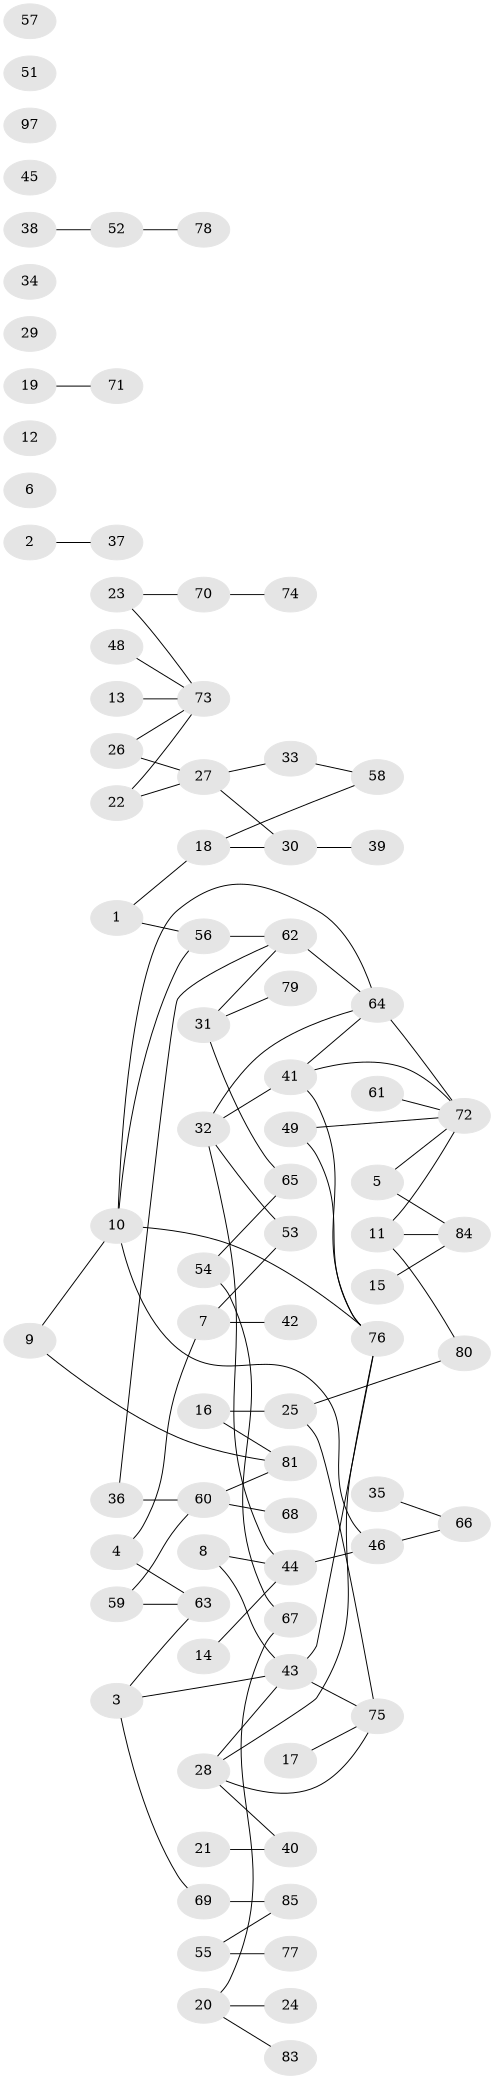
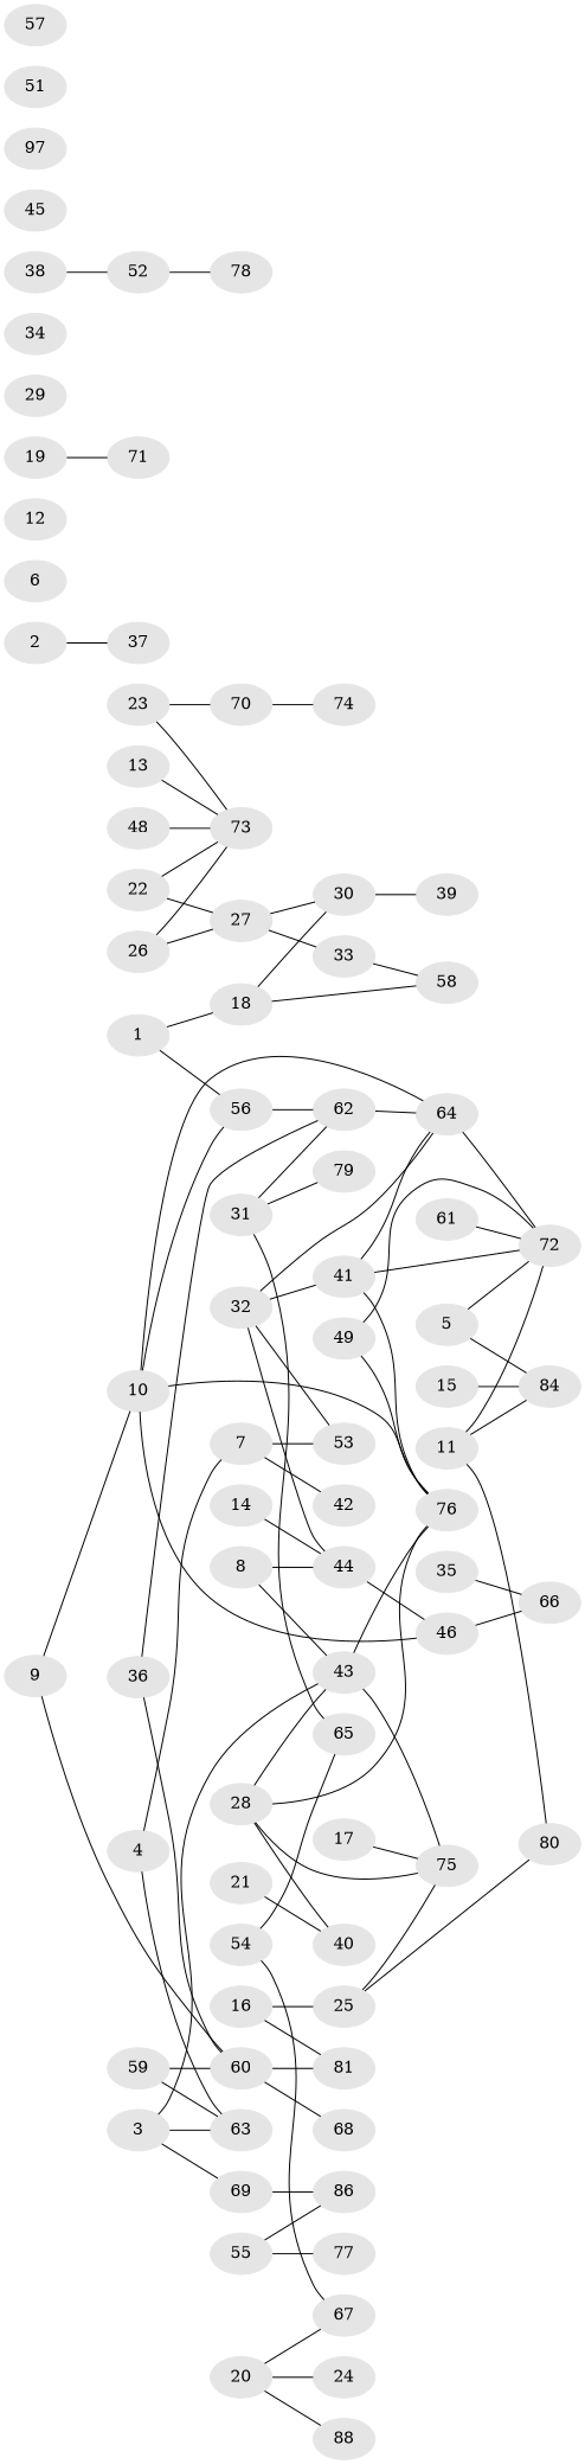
  graph {
    rankdir=LR
    node [color=gray90 style=filled]
    1
    18
    56
    30
    58
    62
    2
    37
    3
    43
    63
    69
    76
    75
-   85
+   85 [label=86]
    4
    7
    42
    53
    5
    72
    84
    6
    8
    44
    46
    64
    9
    10
    60
    81
    68
    66
    11
    80
    12
    13
    73
    14
    15
    16
    25
    17
    39
    19
    71
    20
    24
    67
-   83
+   83 [label=88]
    21
    40
    22
    27
    33
    23
    70
    74
    26
    28
    29
    31
    65
    79
    32
    41
    34
    35
    36
    38
    52
    78
    45
    n74 [label=97]
    48
    49
    51
    54
    55
    77
    57
    59
    61
    1 -- 18
    1 -- 56
    18 -- 30
    18 -- 58
    56 -- 62
    30 -- 39
    62 -- 64
    2 -- 37
    3 -- 43
    3 -- 63
    3 -- 69
    43 -- 76
    43 -- 75
    69 -- 85
    4 -- 63
    4 -- 7
    7 -- 42
    7 -- 53
    5 -- 72
    5 -- 84
    8 -- 43
    8 -- 44
    44 -- 46
    46 -- 66
    64 -- 72
    9 -- 10
-   9 -- 81
+   9 -- 60
    10 -- 56
    10 -- 76
    10 -- 46
    10 -- 64
    60 -- 81
    60 -- 68
    11 -- 72
    11 -- 84
    11 -- 80
    13 -- 73
    14 -- 44
    15 -- 84
    16 -- 81
    16 -- 25
    25 -- 75
    25 -- 80
    17 -- 75
    19 -- 71
    20 -- 24
    20 -- 67
    20 -- 83
    21 -- 40
    22 -- 73
    22 -- 27
    27 -- 30
    27 -- 33
    33 -- 58
    23 -- 73
    23 -- 70
    70 -- 74
    26 -- 73
    26 -- 27
    28 -- 43
    28 -- 76
    28 -- 75
    28 -- 40
    31 -- 62
    31 -- 65
    31 -- 79
    32 -- 53
    32 -- 44
    32 -- 64
    32 -- 41
    41 -- 76
    41 -- 72
    41 -- 64
    35 -- 66
    36 -- 62
    36 -- 60
    38 -- 52
    52 -- 78
    48 -- 73
    49 -- 76
    49 -- 72
    54 -- 67
    54 -- 65
    55 -- 85
    55 -- 77
    59 -- 63
    59 -- 60
    61 -- 72
  }
